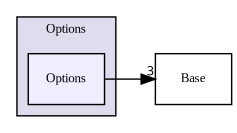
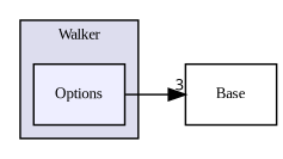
  digraph {
    compound=true
    rankdir=LR
    fontname="Liberation Serif"
    node [fontname="Liberation Serif" fontsize=9 shape=box]
    n1 [fillcolor="#eeeeff" label=Options pencolor=black style=filled]
    n2 [label=Base]
    subgraph cluster_1 {
      bgcolor="#ddddee"
      fontsize=9
-     label=Options
+     label=Walker
      pencolor=black
      n1
    }
    n1 -> n2 [headlabel=3 labeldistance=1.5 labelfontname="sans-serif" labelfontsize=9 style=solid fontname="Liberation Serif"]
  }
